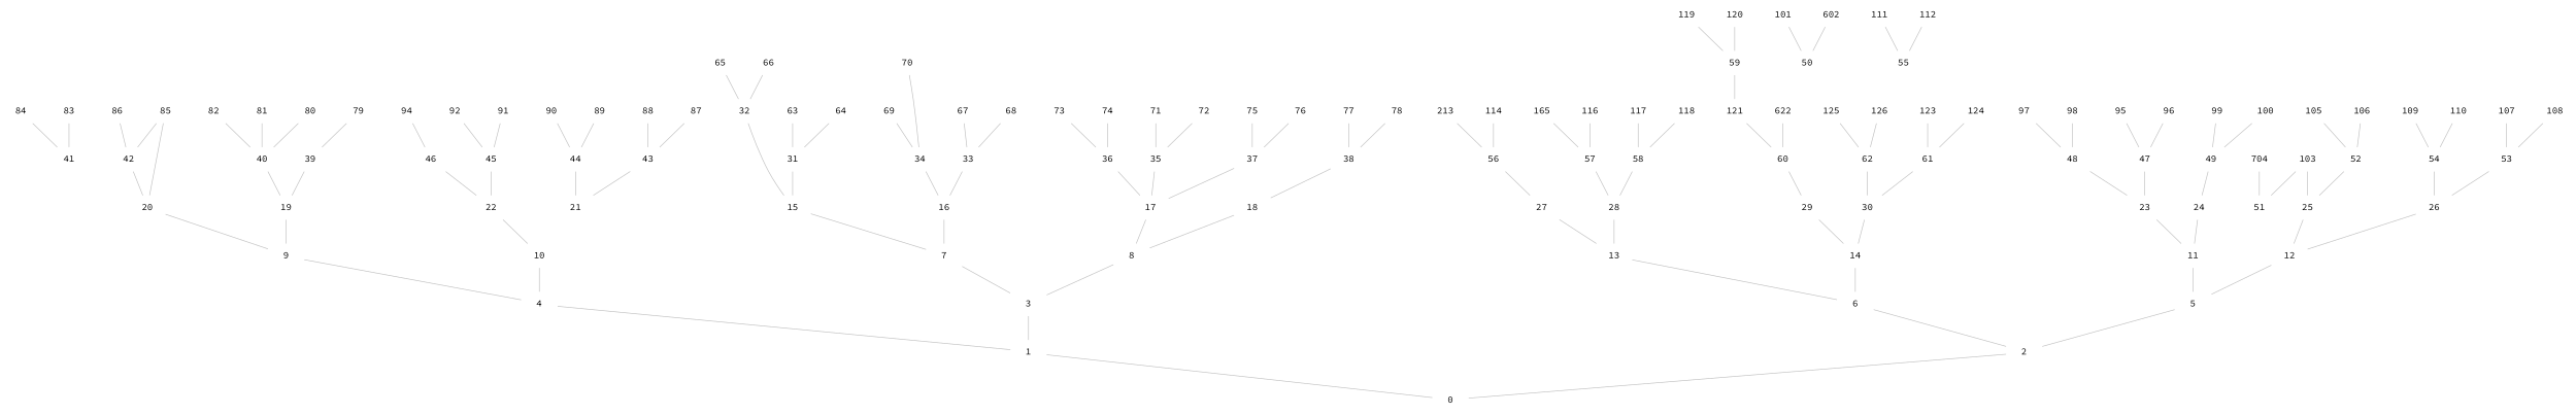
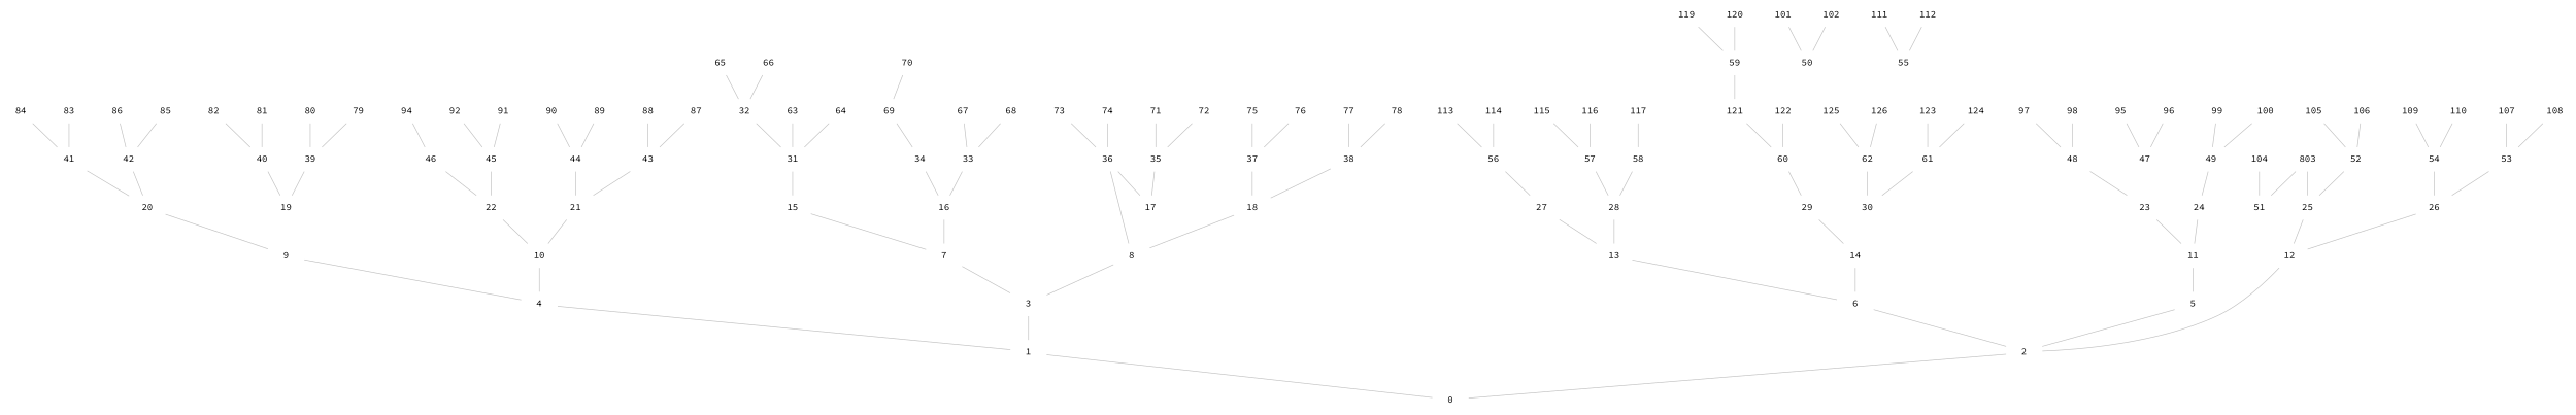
  graph {
    fontname="Source Code Pro"
    forcelabels=false
    node [cluster=8 clustercolor="#dbd0df" fontname="Source Code Pro" margin=0 shape=plaintext]
    edge [color=grey fontname="Source Code Pro"]
    0 [cluster=1 clustercolor="#fdd9a7" height=0.5 width=0.75]
    1 [cluster=1 clustercolor="#fdd9a7" height=0.5 width=0.75]
    2 [cluster=7 clustercolor="#fbb4ae" height=0.5 width=0.75]
    3 [cluster=1 clustercolor="#fdd9a7" height=0.5 width=0.75]
    4 [cluster=2 clustercolor="#b6d1df" height=0.5 width=0.75]
    5 [height=0.5 width=0.75]
    6 [cluster=7 clustercolor="#fbb4ae" height=0.5 width=0.75]
    7 [cluster=1 clustercolor="#fdd9a7" height=0.5 width=0.75]
    8 [cluster=1 clustercolor="#fdd9a7" height=0.5 width=0.75]
    9 [cluster=5 clustercolor="#d1e2cd" height=0.5 width=0.75]
    10 [cluster=2 clustercolor="#b6d1df" height=0.5 width=0.75]
    11 [height=0.5 width=0.75]
    12 [height=0.5 width=0.75]
    13 [cluster=7 clustercolor="#fbb4ae" height=0.5 width=0.75]
    14 [cluster=7 clustercolor="#fbb4ae" height=0.5 width=0.75]
    15 [cluster=3 clustercolor="#d2c2cc" height=0.5 width=0.75]
    16 [cluster=1 clustercolor="#fdd9a7" height=0.5 width=0.75]
    17 [cluster=3 clustercolor="#d2c2cc" height=0.5 width=0.75]
    18 [cluster=1 clustercolor="#fdd9a7" height=0.5 width=0.75]
    19 [cluster=5 clustercolor="#d1e2cd" height=0.5 width=0.75]
    20 [cluster=5 clustercolor="#d1e2cd" height=0.5 width=0.75]
    21 [cluster=2 clustercolor="#b6d1df" height=0.5 width=0.75]
    22 [cluster=2 clustercolor="#b6d1df" height=0.5 width=0.75]
    23 [height=0.5 width=0.75]
    24 [cluster=4 clustercolor="#c5e2ce" height=0.5 width=0.75]
    25 [height=0.5 width=0.75]
    26 [height=0.5 width=0.75]
    27 [cluster=7 clustercolor="#fbb4ae" height=0.5 width=0.75]
    28 [cluster=7 clustercolor="#fbb4ae" height=0.5 width=0.75]
    29 [cluster=7 clustercolor="#fbb4ae" height=0.5 width=0.75]
    30 [cluster=6 clustercolor="#ebd1cb" height=0.5 width=0.75]
    31 [cluster=3 clustercolor="#d2c2cc" height=0.5 width=0.75]
    32 [cluster=3 clustercolor="#d2c2cc" height=0.5 width=0.75]
    33 [cluster=5 clustercolor="#d1e2cd" height=0.5 width=0.75]
    34 [cluster=1 clustercolor="#fdd9a7" height=0.5 width=0.75]
    35 [cluster=3 clustercolor="#d2c2cc" height=0.5 width=0.75]
    36 [cluster=3 clustercolor="#d2c2cc" height=0.5 width=0.75]
    37 [cluster=1 clustercolor="#fdd9a7" height=0.5 width=0.75]
    38 [cluster=1 clustercolor="#fdd9a7" height=0.5 width=0.75]
    39 [cluster=5 clustercolor="#d1e2cd" height=0.5 width=0.75]
    40 [cluster=5 clustercolor="#d1e2cd" height=0.5 width=0.75]
    41 [cluster=5 clustercolor="#d1e2cd" height=0.5 width=0.75]
    42 [cluster=5 clustercolor="#d1e2cd" height=0.5 width=0.75]
    43 [cluster=2 clustercolor="#b6d1df" height=0.5 width=0.75]
    44 [cluster=2 clustercolor="#b6d1df" height=0.5 width=0.75]
    45 [cluster=2 clustercolor="#b6d1df" height=0.5 width=0.75]
    46 [cluster=2 clustercolor="#b6d1df" height=0.5 width=0.75]
    47 [height=0.5 width=0.75]
    48 [height=0.5 width=0.75]
    49 [cluster=4 clustercolor="#c5e2ce" height=0.5 width=0.75]
    50 [cluster=4 clustercolor="#c5e2ce" height=0.5 width=0.75]
    51 [height=0.5 width=0.75]
    52 [height=0.5 width=0.75]
    53 [height=0.5 width=0.75]
    54 [height=0.5 width=0.75]
    55 [cluster=7 clustercolor="#fbb4ae" height=0.5 width=0.75]
    56 [cluster=7 clustercolor="#fbb4ae" height=0.5 width=0.75]
    57 [cluster=6 clustercolor="#ebd1cb" height=0.5 width=0.75]
    58 [cluster=4 clustercolor="#c5e2ce" height=0.5 width=0.75]
    59 [cluster=7 clustercolor="#fbb4ae" height=0.5 width=0.75]
    121 [cluster=7 clustercolor="#fbb4ae" height=0.5 width=0.75]
    60 [cluster=7 clustercolor="#fbb4ae" height=0.5 width=0.75]
    61 [cluster=6 clustercolor="#ebd1cb" height=0.5 width=0.75]
    62 [cluster=6 clustercolor="#ebd1cb" height=0.5 width=0.75]
    63 [cluster=3 clustercolor="#d2c2cc" height=0.5 width=0.75]
    64 [cluster=3 clustercolor="#d2c2cc" height=0.5 width=0.75]
    65 [cluster=3 clustercolor="#d2c2cc" height=0.5 width=0.75]
    66 [cluster=3 clustercolor="#d2c2cc" height=0.5 width=0.75]
    67 [cluster=5 clustercolor="#d1e2cd" height=0.5 width=0.75]
    68 [cluster=5 clustercolor="#d1e2cd" height=0.5 width=0.75]
    69 [cluster=1 clustercolor="#fdd9a7" height=0.5 width=0.75]
    70 [cluster=1 clustercolor="#fdd9a7" height=0.5 width=0.75]
    71 [cluster=3 clustercolor="#d2c2cc" height=0.5 width=0.75]
    72 [cluster=3 clustercolor="#d2c2cc" height=0.5 width=0.75]
    73 [cluster=3 clustercolor="#d2c2cc" height=0.5 width=0.75]
    74 [cluster=3 clustercolor="#d2c2cc" height=0.5 width=0.75]
    75 [cluster=1 clustercolor="#fdd9a7" height=0.5 width=0.75]
    76 [cluster=1 clustercolor="#fdd9a7" height=0.5 width=0.75]
    77 [cluster=1 clustercolor="#fdd9a7" height=0.5 width=0.75]
    78 [cluster=1 clustercolor="#fdd9a7" height=0.5 width=0.75]
    79 [cluster=5 clustercolor="#d1e2cd" height=0.5 width=0.75]
    80 [cluster=5 clustercolor="#d1e2cd" height=0.5 width=0.75]
    81 [cluster=5 clustercolor="#d1e2cd" height=0.5 width=0.75]
    82 [cluster=5 clustercolor="#d1e2cd" height=0.5 width=0.75]
    83 [cluster=5 clustercolor="#d1e2cd" height=0.5 width=0.75]
    84 [cluster=5 clustercolor="#d1e2cd" height=0.5 width=0.75]
    85 [cluster=5 clustercolor="#d1e2cd" height=0.5 width=0.75]
    86 [cluster=5 clustercolor="#d1e2cd" height=0.5 width=0.75]
    87 [cluster=2 clustercolor="#b6d1df" height=0.5 width=0.75]
    88 [cluster=2 clustercolor="#b6d1df" height=0.5 width=0.75]
    89 [cluster=2 clustercolor="#b6d1df" height=0.5 width=0.75]
    90 [cluster=2 clustercolor="#b6d1df" height=0.5 width=0.75]
    91 [cluster=2 clustercolor="#b6d1df" height=0.5 width=0.75]
    92 [cluster=2 clustercolor="#b6d1df" height=0.5 width=0.75]
    94 [cluster=2 clustercolor="#b6d1df" height=0.5 width=0.75]
    95 [height=0.5 width=0.75]
    96 [height=0.5 width=0.75]
    97 [height=0.5 width=0.75]
    98 [height=0.5 width=0.75]
    99 [cluster=4 clustercolor="#c5e2ce" height=0.5 width=0.75]
    100 [cluster=4 clustercolor="#c5e2ce" height=0.5 width=0.75]
    101 [cluster=4 clustercolor="#c5e2ce" height=0.5 width=0.75]
-   102 [cluster=4 clustercolor="#c5e2ce" height=0.5 width=0.75 label=602]
-   103 [height=0.5 width=0.75]
-   104 [height=0.5 width=0.75 label=704]
+   102 [cluster=4 clustercolor="#c5e2ce" height=0.5 width=0.75]
+   103 [height=0.5 width=0.75 label=803]
+   104 [height=0.5 width=0.75]
    105 [height=0.5 width=0.75]
    106 [height=0.5 width=0.75]
    107 [height=0.5 width=0.75]
    108 [height=0.5 width=0.75]
    109 [height=0.5 width=0.75]
    110 [height=0.5 width=0.75]
    111 [cluster=7 clustercolor="#fbb4ae" height=0.5 width=0.75]
    112 [cluster=7 clustercolor="#fbb4ae" height=0.5 width=0.75]
-   113 [cluster=7 clustercolor="#fbb4ae" height=0.5 width=0.75 label=213]
+   113 [cluster=7 clustercolor="#fbb4ae" height=0.5 width=0.75]
    114 [cluster=7 clustercolor="#fbb4ae" height=0.5 width=0.75]
-   115 [cluster=6 clustercolor="#ebd1cb" height=0.5 width=0.75 label=165]
+   115 [cluster=6 clustercolor="#ebd1cb" height=0.5 width=0.75]
    116 [cluster=6 clustercolor="#ebd1cb" height=0.5 width=0.75]
    117 [cluster=4 clustercolor="#c5e2ce" height=0.5 width=0.75]
-   118 [cluster=4 clustercolor="#c5e2ce" height=0.5 width=0.75]
    119 [cluster=7 clustercolor="#fbb4ae" height=0.5 width=0.75]
    120 [cluster=7 clustercolor="#fbb4ae" height=0.5 width=0.75]
-   122 [cluster=7 clustercolor="#fbb4ae" height=0.5 width=0.75 label=622]
+   122 [cluster=7 clustercolor="#fbb4ae" height=0.5 width=0.75]
    123 [cluster=6 clustercolor="#ebd1cb" height=0.5 width=0.75]
    124 [cluster=6 clustercolor="#ebd1cb" height=0.5 width=0.75]
    125 [cluster=6 clustercolor="#ebd1cb" height=0.5 width=0.75]
    126 [cluster=6 clustercolor="#ebd1cb" height=0.5 width=0.75]
    1 -- 0
    2 -- 0
    3 -- 1
    4 -- 1
    5 -- 2
    6 -- 2
    7 -- 3
    8 -- 3
    9 -- 4
    10 -- 4
    11 -- 5
-   12 -- 5
+   12 -- 2
    13 -- 6
    14 -- 6
    15 -- 7
    16 -- 7
-   17 -- 8
+   36 -- 8
    18 -- 8
-   19 -- 9
    20 -- 9
+   21 -- 10
    22 -- 10
    23 -- 11
    24 -- 11
    25 -- 12
    26 -- 12
    27 -- 13
    28 -- 13
    29 -- 14
-   30 -- 14
    31 -- 15
-   32 -- 15
+   32 -- 31
    33 -- 16
    34 -- 16
    35 -- 17
    36 -- 17
-   37 -- 17
+   37 -- 18
    38 -- 18
    39 -- 19
    40 -- 19
-   85 -- 20
+   41 -- 20
    42 -- 20
    43 -- 21
    44 -- 21
    45 -- 22
    46 -- 22
-   47 -- 23
    48 -- 23
    49 -- 24
    52 -- 25
    53 -- 26
    54 -- 26
    56 -- 27
    57 -- 28
    58 -- 28
    59 -- 121
    121 -- 60
    60 -- 29
    61 -- 30
    62 -- 30
    63 -- 31
    64 -- 31
    65 -- 32
    66 -- 32
    67 -- 33
    68 -- 33
    69 -- 34
-   70 -- 34
+   70 -- 69
    71 -- 35
    72 -- 35
    73 -- 36
    74 -- 36
    75 -- 37
    76 -- 37
    77 -- 38
    78 -- 38
    79 -- 39
-   80 -- 40
+   80 -- 39
    81 -- 40
    82 -- 40
    83 -- 41
    84 -- 41
    85 -- 42
    86 -- 42
    87 -- 43
    88 -- 43
    89 -- 44
    90 -- 44
    91 -- 45
    92 -- 45
    94 -- 46
    95 -- 47
    96 -- 47
    97 -- 48
    98 -- 48
    99 -- 49
    100 -- 49
    101 -- 50
    102 -- 50
    103 -- 25
    103 -- 51
    104 -- 51
    105 -- 52
    106 -- 52
    107 -- 53
    108 -- 53
    109 -- 54
    110 -- 54
    111 -- 55
    112 -- 55
    113 -- 56
    114 -- 56
    115 -- 57
    116 -- 57
    117 -- 58
-   118 -- 58
    119 -- 59
    120 -- 59
    122 -- 60
    123 -- 61
    124 -- 61
    125 -- 62
    126 -- 62
  }
